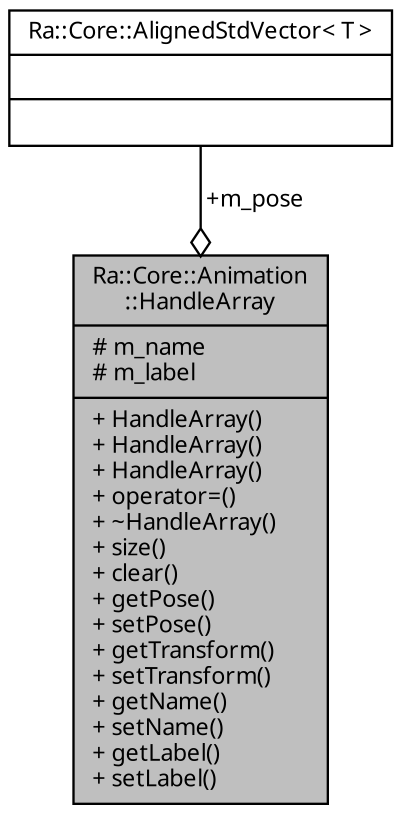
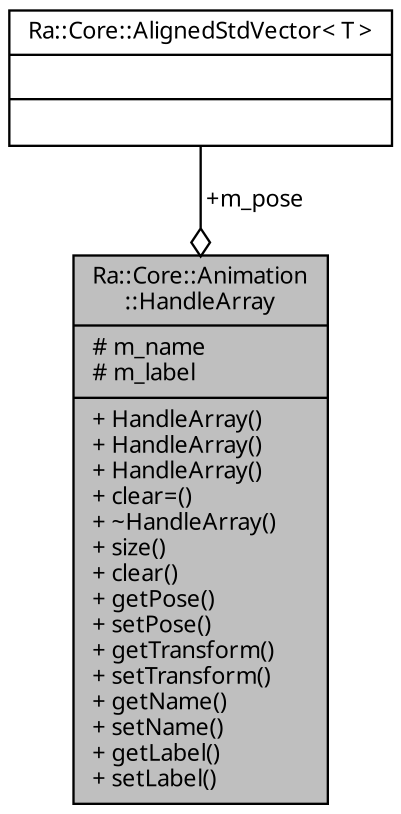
  digraph {
    fontname="Noto Sans"
    node [color=black fontname="Noto Sans" fontsize=10 shape=record style=filled]
-   n1 [fillcolor=grey75 fontcolor=black height=0.2 label="{Ra::Core::Animation\l::HandleArray\n|# m_name\l# m_label\l|+ HandleArray()\l+ HandleArray()\l+ HandleArray()\l+ operator=()\l+ ~HandleArray()\l+ size()\l+ clear()\l+ getPose()\l+ setPose()\l+ getTransform()\l+ setTransform()\l+ getName()\l+ setName()\l+ getLabel()\l+ setLabel()\l}" width=0.4]
+   n1 [fillcolor=grey75 fontcolor=black height=0.2 label="{Ra::Core::Animation\l::HandleArray\n|# m_name\l# m_label\l|+ HandleArray()\l+ HandleArray()\l+ HandleArray()\l+ clear=()\l+ ~HandleArray()\l+ size()\l+ clear()\l+ getPose()\l+ setPose()\l+ getTransform()\l+ setTransform()\l+ getName()\l+ setName()\l+ getLabel()\l+ setLabel()\l}" width=0.4]
    n2 [fillcolor=white height=0.2 label="{Ra::Core::AlignedStdVector\< T \>\n||}" width=0.4]
    n2 -> n1 [arrowhead=odiamond color=black fontname="Noto Sans" fontsize=10 label=" +m_pose" labelfontname=Helvetica labelfontsize=10 style=solid]
  }
